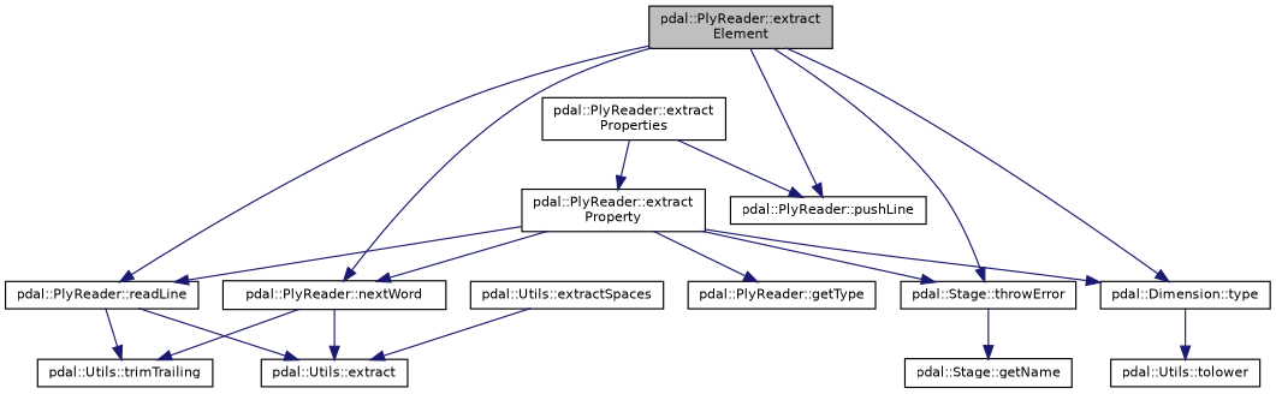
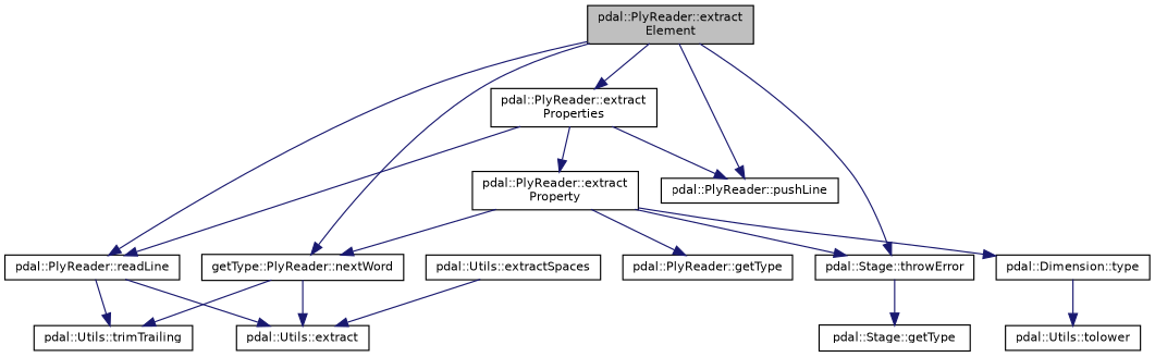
  digraph {
    rankdir=TB
    node [color=black fillcolor=white fontname=Helvetica fontsize=10 shape=record style=filled]
    edge [color=midnightblue fontname=Helvetica fontsize=10 labelfontname=Helvetica labelfontsize=10 style=solid]
    n1 [fillcolor=grey75 fontcolor=black height=0.2 label="pdal::PlyReader::extract\lElement" width=0.4]
    n2 [height=0.2 label="pdal::PlyReader::extract\lProperties" width=0.4]
    n3 [height=0.2 label="pdal::PlyReader::readLine" width=0.4]
-   n4 [height=0.2 label="pdal::PlyReader::nextWord" width=0.4]
+   n4 [height=0.2 label="getType::PlyReader::nextWord" width=0.4]
    n5 [height=0.2 label="pdal::Stage::throwError" width=0.4]
    n6 [height=0.2 label="pdal::PlyReader::pushLine" width=0.4]
    n7 [height=0.2 label="pdal::PlyReader::extract\lProperty" width=0.4]
    n8 [height=0.2 label="pdal::Utils::trimTrailing" width=0.4]
    n9 [height=0.2 label="pdal::Utils::extract" width=0.4]
-   n10 [height=0.2 label="pdal::Stage::getName" width=0.4]
+   n10 [height=0.2 label="pdal::Stage::getType" width=0.4]
    n11 [height=0.2 label="pdal::Dimension::type" width=0.4]
    n12 [height=0.2 label="pdal::PlyReader::getType" width=0.4]
    n13 [height=0.2 label="pdal::Utils::tolower" width=0.4]
    n14 [height=0.2 label="pdal::Utils::extractSpaces" width=0.4]
-   n1 -> n11
+   n1 -> n2
    n1 -> n3
    n1 -> n4
    n1 -> n5
    n1 -> n6
-   n7 -> n3
+   n2 -> n3
    n2 -> n6
    n2 -> n7
    n3 -> n8
    n3 -> n9
    n4 -> n8
    n4 -> n9
    n5 -> n10
    n7 -> n4
    n7 -> n5
    n7 -> n11
    n7 -> n12
    n11 -> n13
    n14 -> n9
  }
